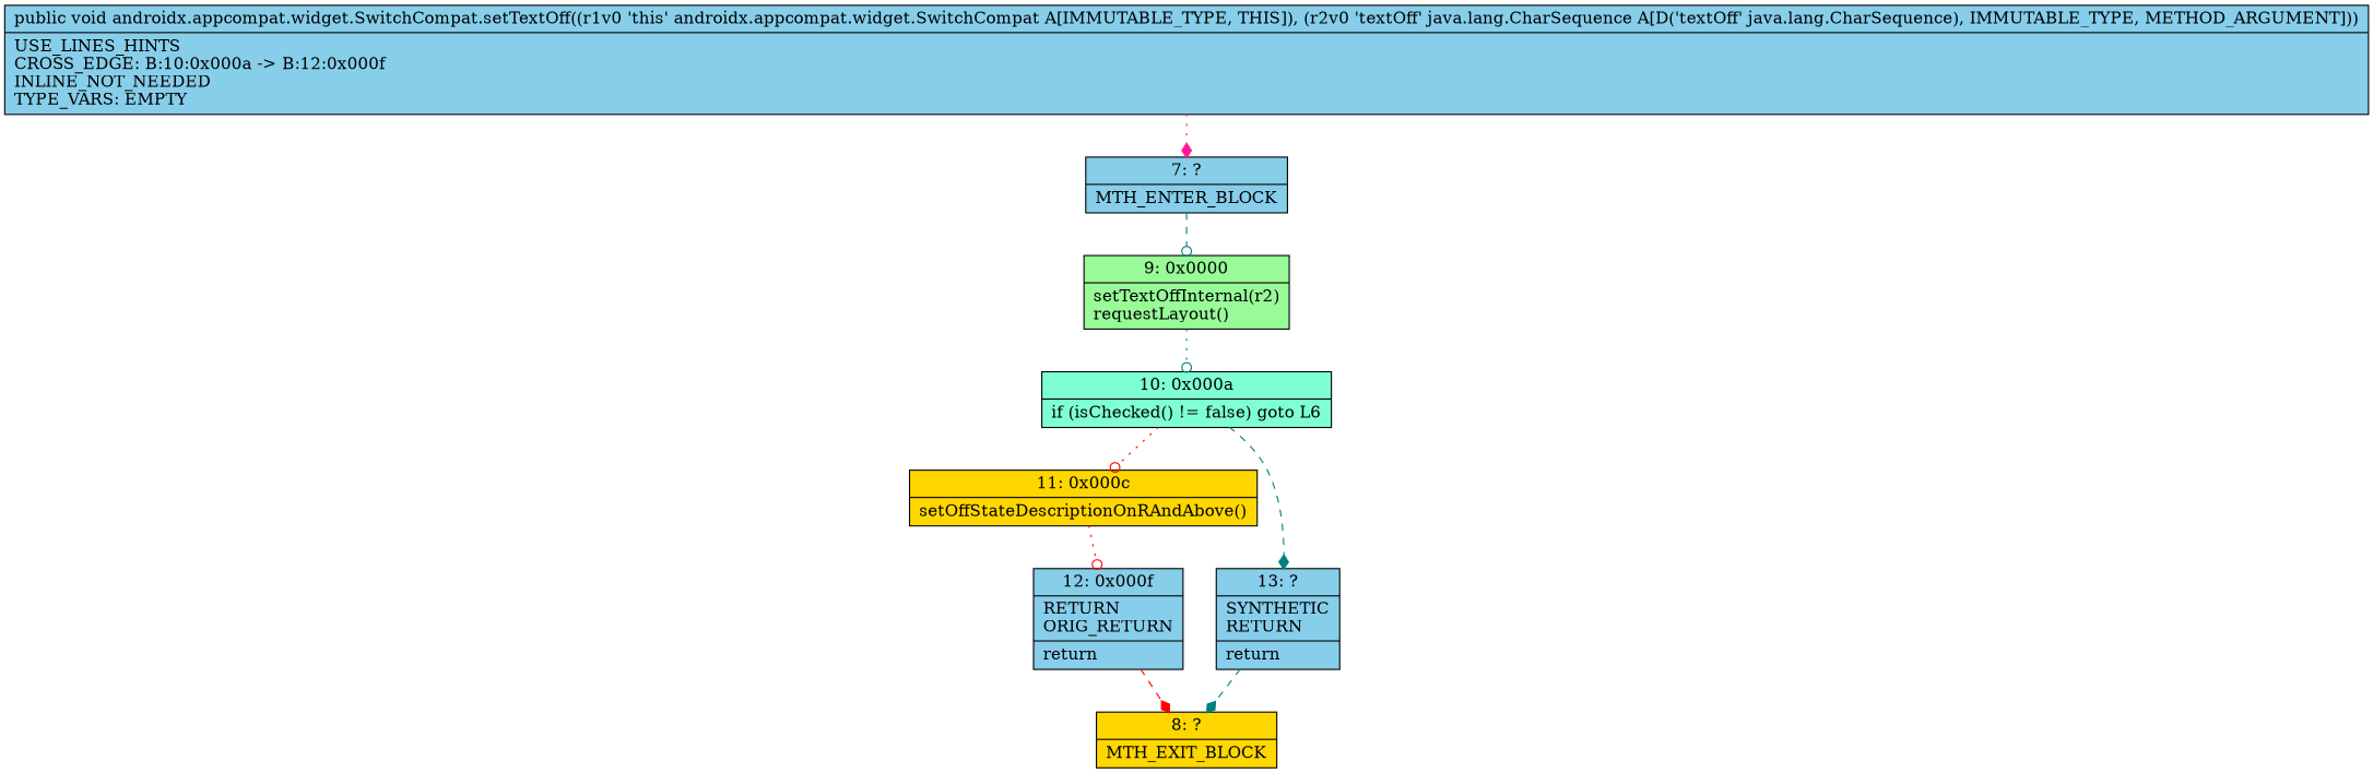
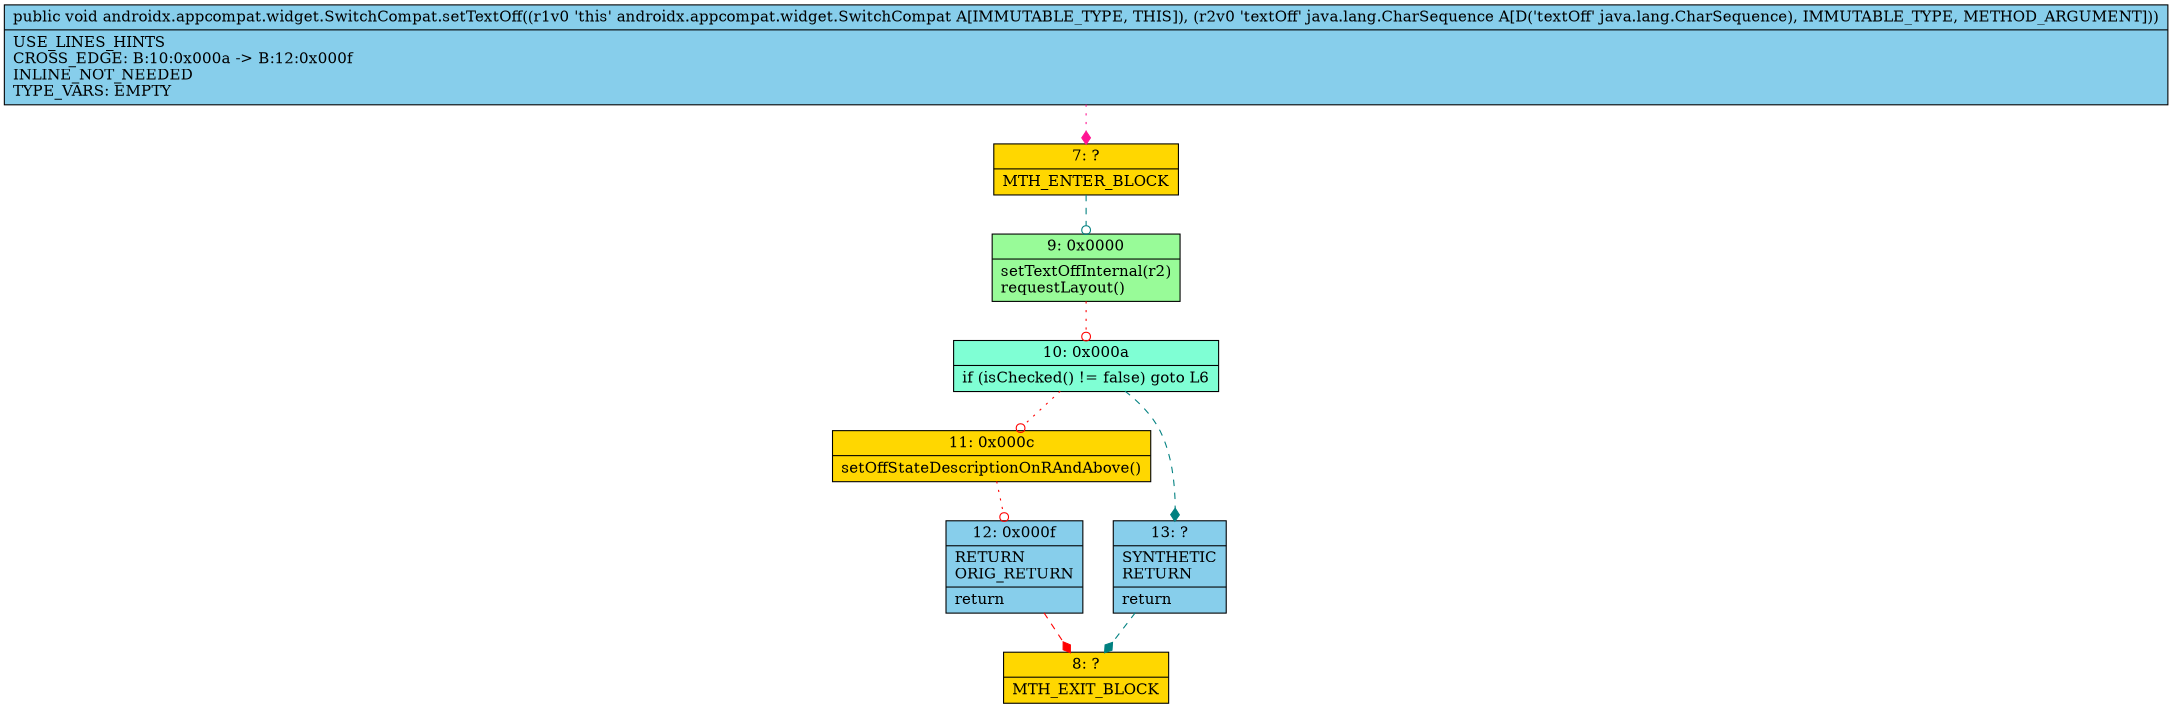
  digraph {
    node [fillcolor=gold shape=record style=filled]
    edge [arrowhead=odot color=red style=dashed]
-   n1 [fillcolor=skyblue label="{7\:\ ?|MTH_ENTER_BLOCK\l}"]
+   n1 [label="{7\:\ ?|MTH_ENTER_BLOCK\l}"]
    n2 [fillcolor=palegreen label="{9\:\ 0x0000|setTextOffInternal(r2)\lrequestLayout()\l}"]
    n3 [fillcolor=aquamarine label="{10\:\ 0x000a|if (isChecked() != false) goto L6\l}"]
    n4 [label="{11\:\ 0x000c|setOffStateDescriptionOnRAndAbove()\l}"]
    n5 [fillcolor=skyblue label="{13\:\ ?|SYNTHETIC\lRETURN\l|return\l}"]
    n6 [fillcolor=skyblue label="{12\:\ 0x000f|RETURN\lORIG_RETURN\l|return\l}"]
    n7 [label="{8\:\ ?|MTH_EXIT_BLOCK\l}"]
    n8 [fillcolor=skyblue label="{public void androidx.appcompat.widget.SwitchCompat.setTextOff((r1v0 'this' androidx.appcompat.widget.SwitchCompat A[IMMUTABLE_TYPE, THIS]), (r2v0 'textOff' java.lang.CharSequence A[D('textOff' java.lang.CharSequence), IMMUTABLE_TYPE, METHOD_ARGUMENT]))  | USE_LINES_HINTS\lCROSS_EDGE: B:10:0x000a \-\> B:12:0x000f\lINLINE_NOT_NEEDED\lTYPE_VARS: EMPTY\l}"]
    n1 -> n2 [color=teal]
-   n2 -> n3 [color=teal style=dotted]
+   n2 -> n3 [style=dotted]
    n3 -> n4 [style=dotted]
    n3 -> n5 [arrowhead=diamond color=teal]
    n4 -> n6 [style=dotted]
    n5 -> n7 [arrowhead=diamond color=teal]
    n6 -> n7 [arrowhead=diamond]
    n8 -> n1 [arrowhead=diamond color=deeppink style=dotted]
  }
